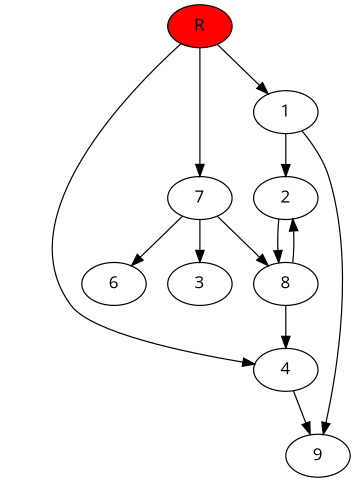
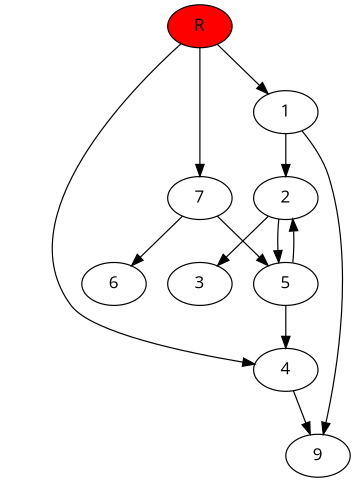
  digraph {
    fontname="Open Sans"
    node [fontname="Open Sans"]
    edge [fontname="Open Sans"]
    1
    2
    n3 [label=9]
-   5 [label=8]
+   5
    4
    7
    3
    6
    R [fillcolor="#ff0000" style=filled]
    1 -> 2
    1 -> n3
    2 -> 5
    5 -> 2
    5 -> 4
    4 -> n3
    7 -> 5
-   7 -> 3
+   2 -> 3
    7 -> 6
    R -> 1
    R -> 4
    R -> 7
  }
